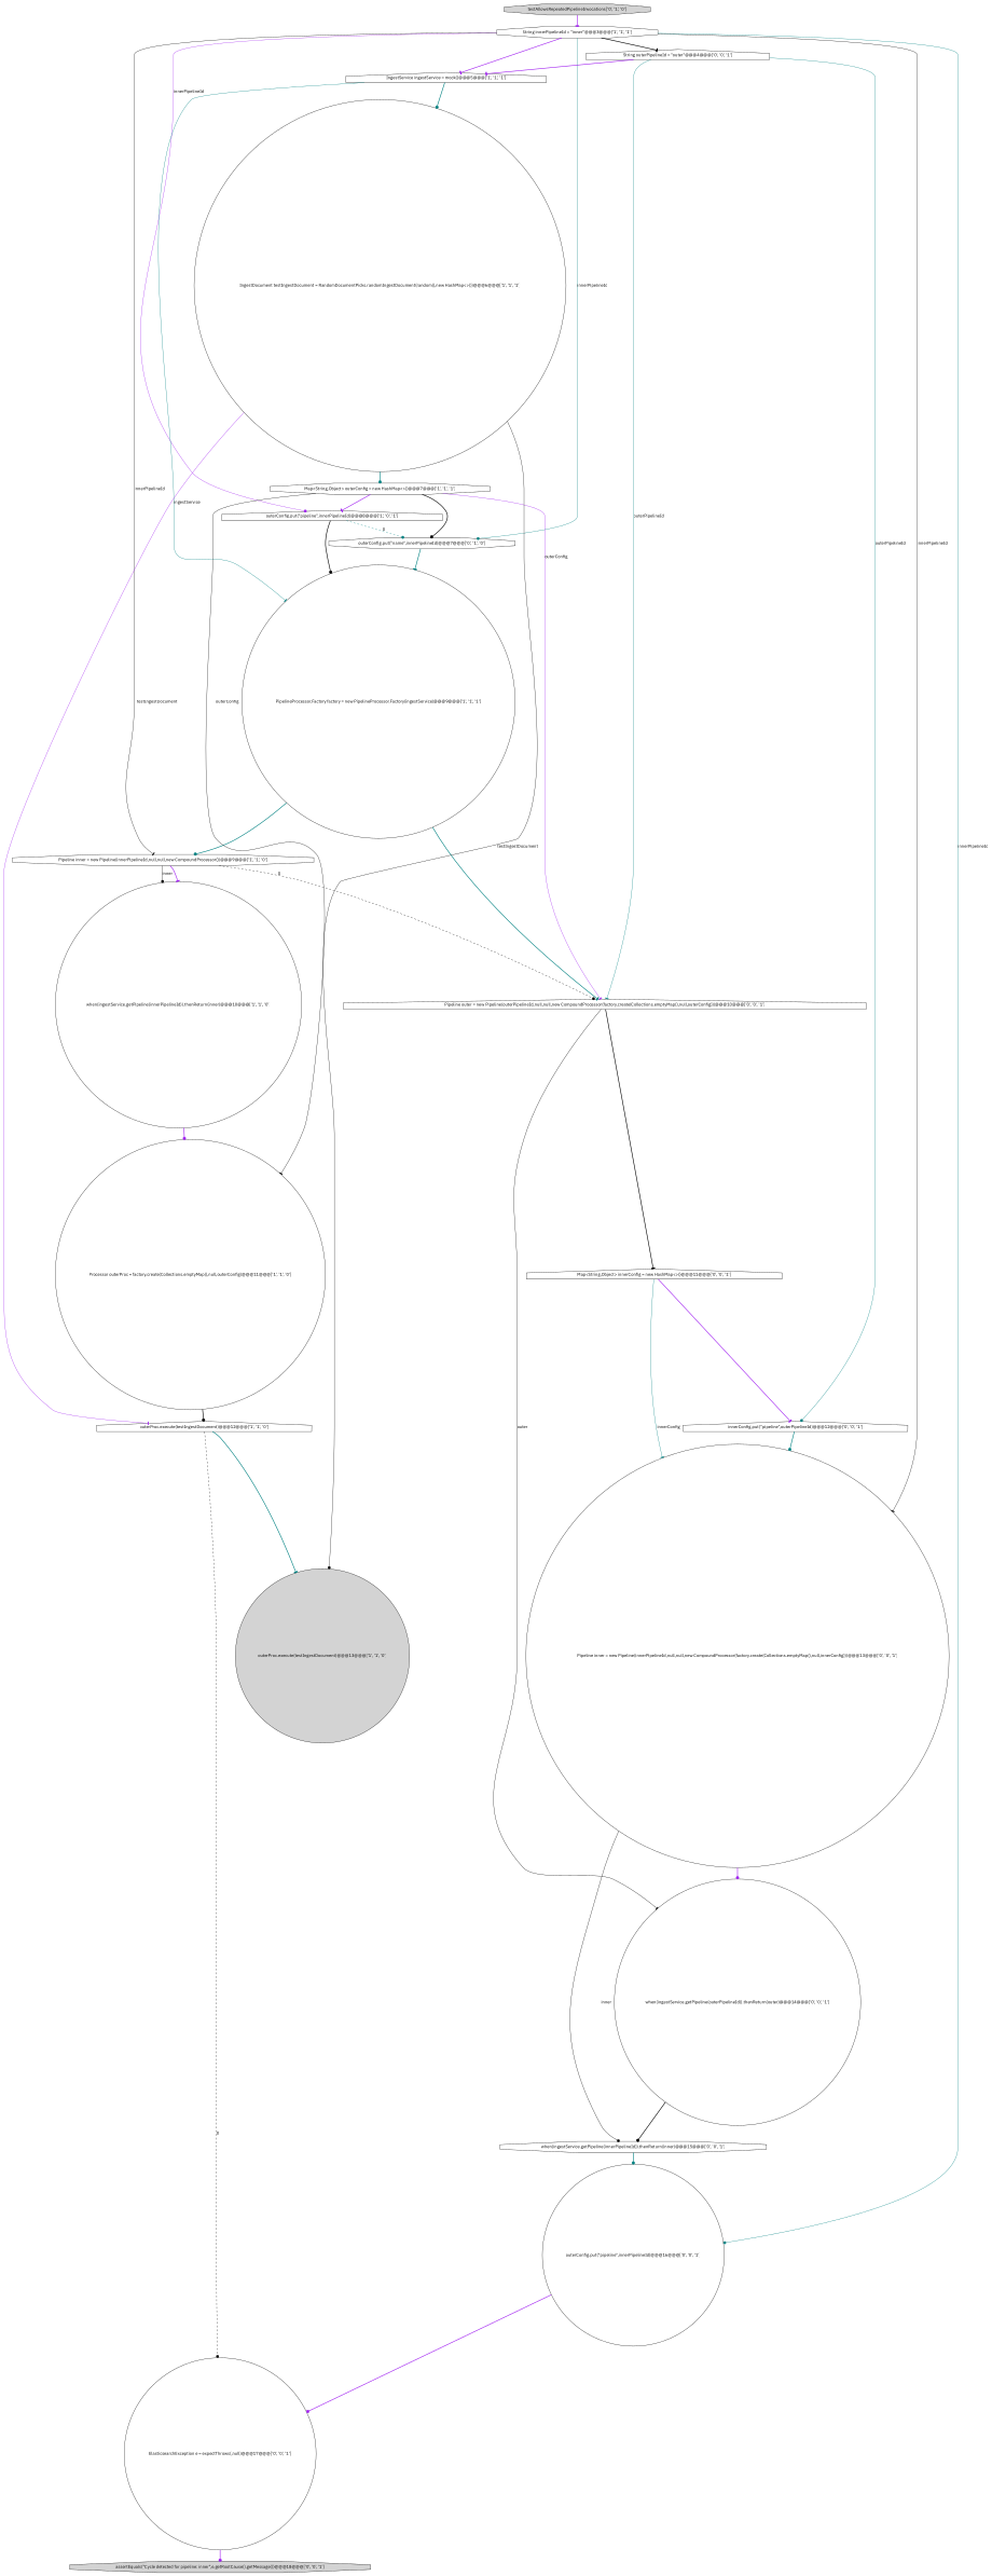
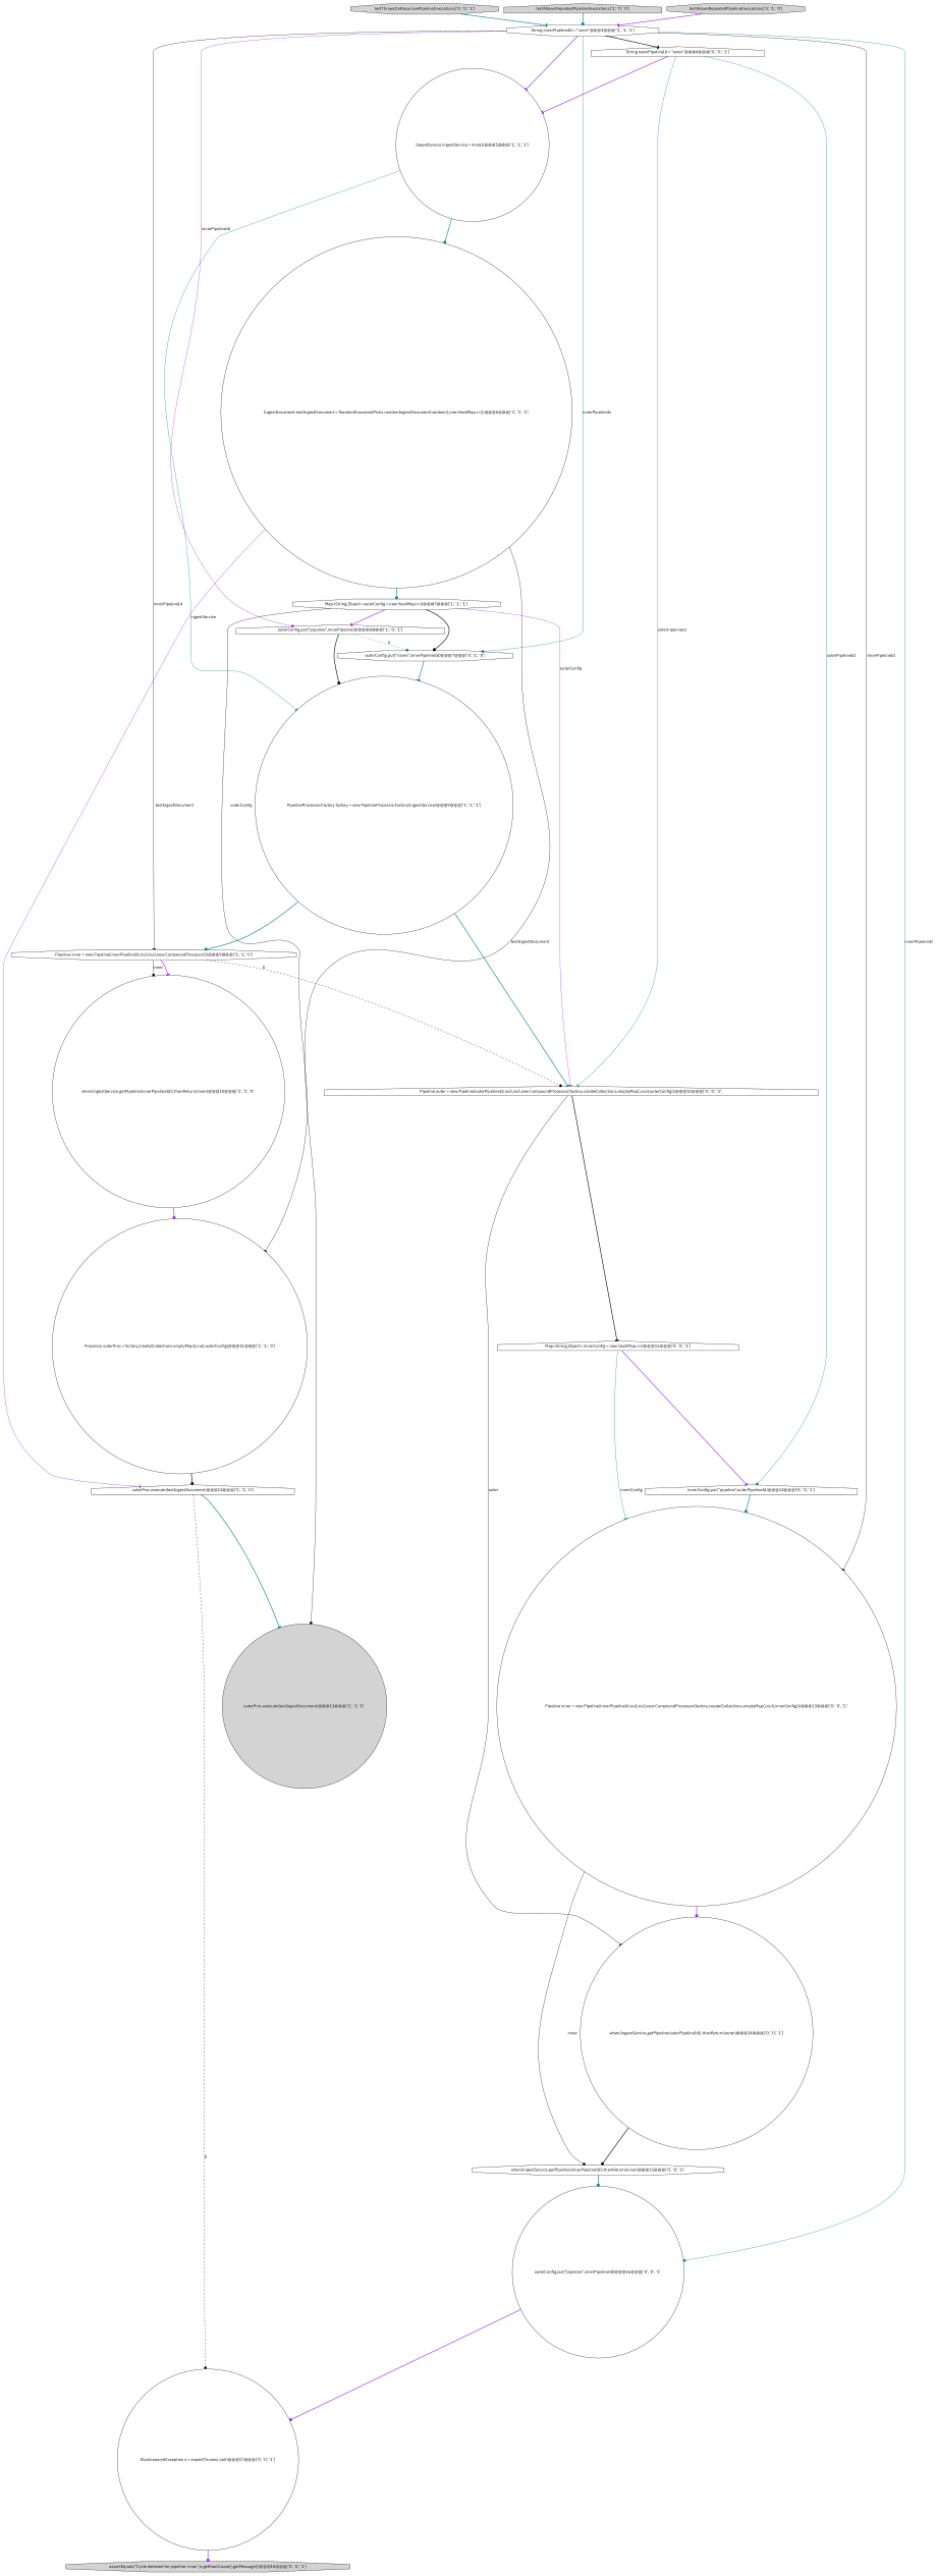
  digraph {
    fontname="IBM Plex Sans"
    node [fillcolor=white fontname="IBM Plex Sans" shape=circle style=filled]
    edge [arrowhead=dot color=teal fontname="IBM Plex Sans" style=bold]
    n1 [label="innerConfig.put(\"pipeline\",outerPipelineId)@@@12@@@['0', '0', '1']" shape=house]
    n2 [label="Pipeline inner = new Pipeline(innerPipelineId,null,null,new CompoundProcessor(factory.create(Collections.emptyMap(),null,innerConfig)))@@@13@@@['0', '0', '1']"]
    n3 [label="when(ingestService.getPipeline(outerPipelineId)).thenReturn(outer)@@@14@@@['0', '0', '1']"]
    n4 [label="when(ingestService.getPipeline(innerPipelineId)).thenReturn(inner)@@@15@@@['0', '0', '1']" shape=octagon]
    n5 [label="when(ingestService.getPipeline(innerPipelineId)).thenReturn(inner)@@@10@@@['1', '1', '0']"]
    n6 [label="Processor outerProc = factory.create(Collections.emptyMap(),null,outerConfig)@@@11@@@['1', '1', '0']"]
    n7 [label="outerProc.execute(testIngestDocument)@@@12@@@['1', '1', '0']" shape=house]
    n8 [label="outerConfig.put(\"pipeline\",innerPipelineId)@@@8@@@['1', '0', '1']" shape=house]
    n9 [label="PipelineProcessor.Factory factory = new PipelineProcessor.Factory(ingestService)@@@9@@@['1', '1', '1']"]
    n10 [label="outerConfig.put(\"name\",innerPipelineId)@@@7@@@['0', '1', '0']" shape=octagon]
    n11 [label="Pipeline outer = new Pipeline(outerPipelineId,null,null,new CompoundProcessor(factory.create(Collections.emptyMap(),null,outerConfig)))@@@10@@@['0', '0', '1']" shape=house]
    n12 [label="Pipeline inner = new Pipeline(innerPipelineId,null,null,new CompoundProcessor())@@@9@@@['1', '1', '0']" shape=octagon]
    n13 [label="outerConfig.put(\"pipeline\",innerPipelineId)@@@16@@@['0', '0', '1']"]
+   n14 [fillcolor=lightgray label="testThrowsOnRecursivePipelineInvocations['0', '0', '1']" shape=octagon]
    n15 [label="String innerPipelineId = \"inner\"@@@3@@@['1', '1', '1']" shape=octagon]
    n16 [label="String outerPipelineId = \"outer\"@@@4@@@['0', '0', '1']" shape=house]
-   n17 [label="IngestService ingestService = mock()@@@5@@@['1', '1', '1']" shape=house]
+   n17 [label="IngestService ingestService = mock()@@@5@@@['1', '1', '1']"]
    n18 [label="Map<String,Object> innerConfig = new HashMap<>()@@@11@@@['0', '0', '1']" shape=house]
    n19 [label="Map<String,Object> outerConfig = new HashMap<>()@@@7@@@['1', '1', '1']" shape=octagon]
    n20 [label="IngestDocument testIngestDocument = RandomDocumentPicks.randomIngestDocument(random(),new HashMap<>())@@@6@@@['1', '1', '1']"]
    n21 [fillcolor=lightgray label="outerProc.execute(testIngestDocument)@@@13@@@['1', '1', '0']"]
    n22 [label="ElasticsearchException e = expectThrows(,null)@@@17@@@['0', '0', '1']"]
    n23 [fillcolor=lightgray label="assertEquals(\"Cycle detected for pipeline: inner\",e.getRootCause().getMessage())@@@18@@@['0', '0', '1']" shape=octagon]
+   n24 [fillcolor=lightgray label="testAllowsRepeatedPipelineInvocations['1', '0', '0']" shape=house]
    n25 [fillcolor=lightgray label="testAllowsRepeatedPipelineInvocations['0', '1', '0']" shape=octagon]
    n1 -> n2
    n2 -> n3 [color=purple]
    n2 -> n4 [color=black label=inner style=solid]
    n3 -> n4 [color=black]
    n4 -> n13
    n5 -> n6 [color=purple]
    n6 -> n7 [color=black]
    n7 -> n21 [arrowhead=tee]
    n7 -> n22 [color=black label=0 style=dashed]
    n8 -> n9 [color=black]
    n8 -> n10 [label=0 style=dashed]
    n9 -> n11 [arrowhead=tee]
    n9 -> n12
    n10 -> n9 [arrowhead=tee]
    n11 -> n3 [arrowhead=tee color=black label=outer style=solid]
    n11 -> n18 [arrowhead=tee color=black]
    n12 -> n5 [arrowhead=tee color=purple]
    n12 -> n5 [color=black label=inner style=solid]
    n12 -> n11 [color=black label=0 style=dashed]
    n13 -> n22 [color=purple]
+   n14 -> n15 [arrowhead=tee]
    n15 -> n2 [arrowhead=tee color=black label=innerPipelineId style=solid]
    n15 -> n8 [color=purple label=innerPipelineId style=solid]
    n15 -> n10 [label=innerPipelineId style=solid]
    n15 -> n12 [arrowhead=tee color=black label=innerPipelineId style=solid]
    n15 -> n13 [label=innerPipelineId style=solid]
    n15 -> n16 [arrowhead=tee color=black]
    n15 -> n17 [arrowhead=tee color=purple]
    n16 -> n1 [label=outerPipelineId style=solid]
    n16 -> n11 [arrowhead=tee label=outerPipelineId style=solid]
    n16 -> n17 [arrowhead=tee color=purple]
    n17 -> n9 [arrowhead=tee label=ingestService style=solid]
    n17 -> n20
    n18 -> n1 [arrowhead=tee color=purple]
    n18 -> n2 [arrowhead=tee label=innerConfig style=solid]
    n19 -> n6 [arrowhead=tee color=black label=outerConfig style=solid]
    n19 -> n8 [arrowhead=tee color=purple]
    n19 -> n10 [color=black]
    n19 -> n11 [arrowhead=tee color=purple label=outerConfig style=solid]
    n20 -> n7 [arrowhead=tee color=purple label=testIngestDocument style=solid]
    n20 -> n19
    n20 -> n21 [color=black label=testIngestDocument style=solid]
    n22 -> n23 [color=purple]
+   n24 -> n15
    n25 -> n15 [arrowhead=tee color=purple]
  }
